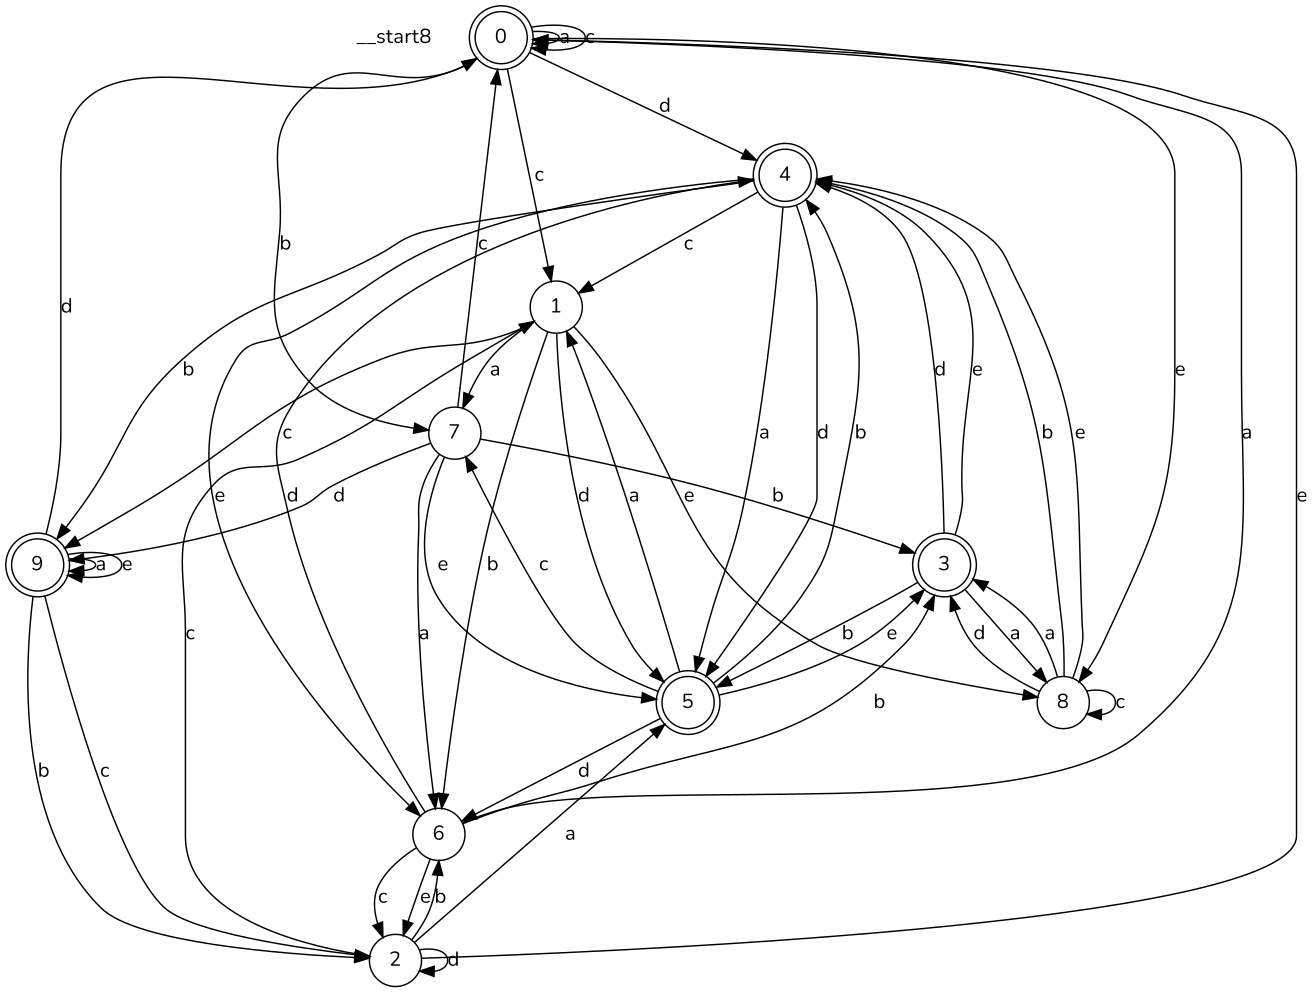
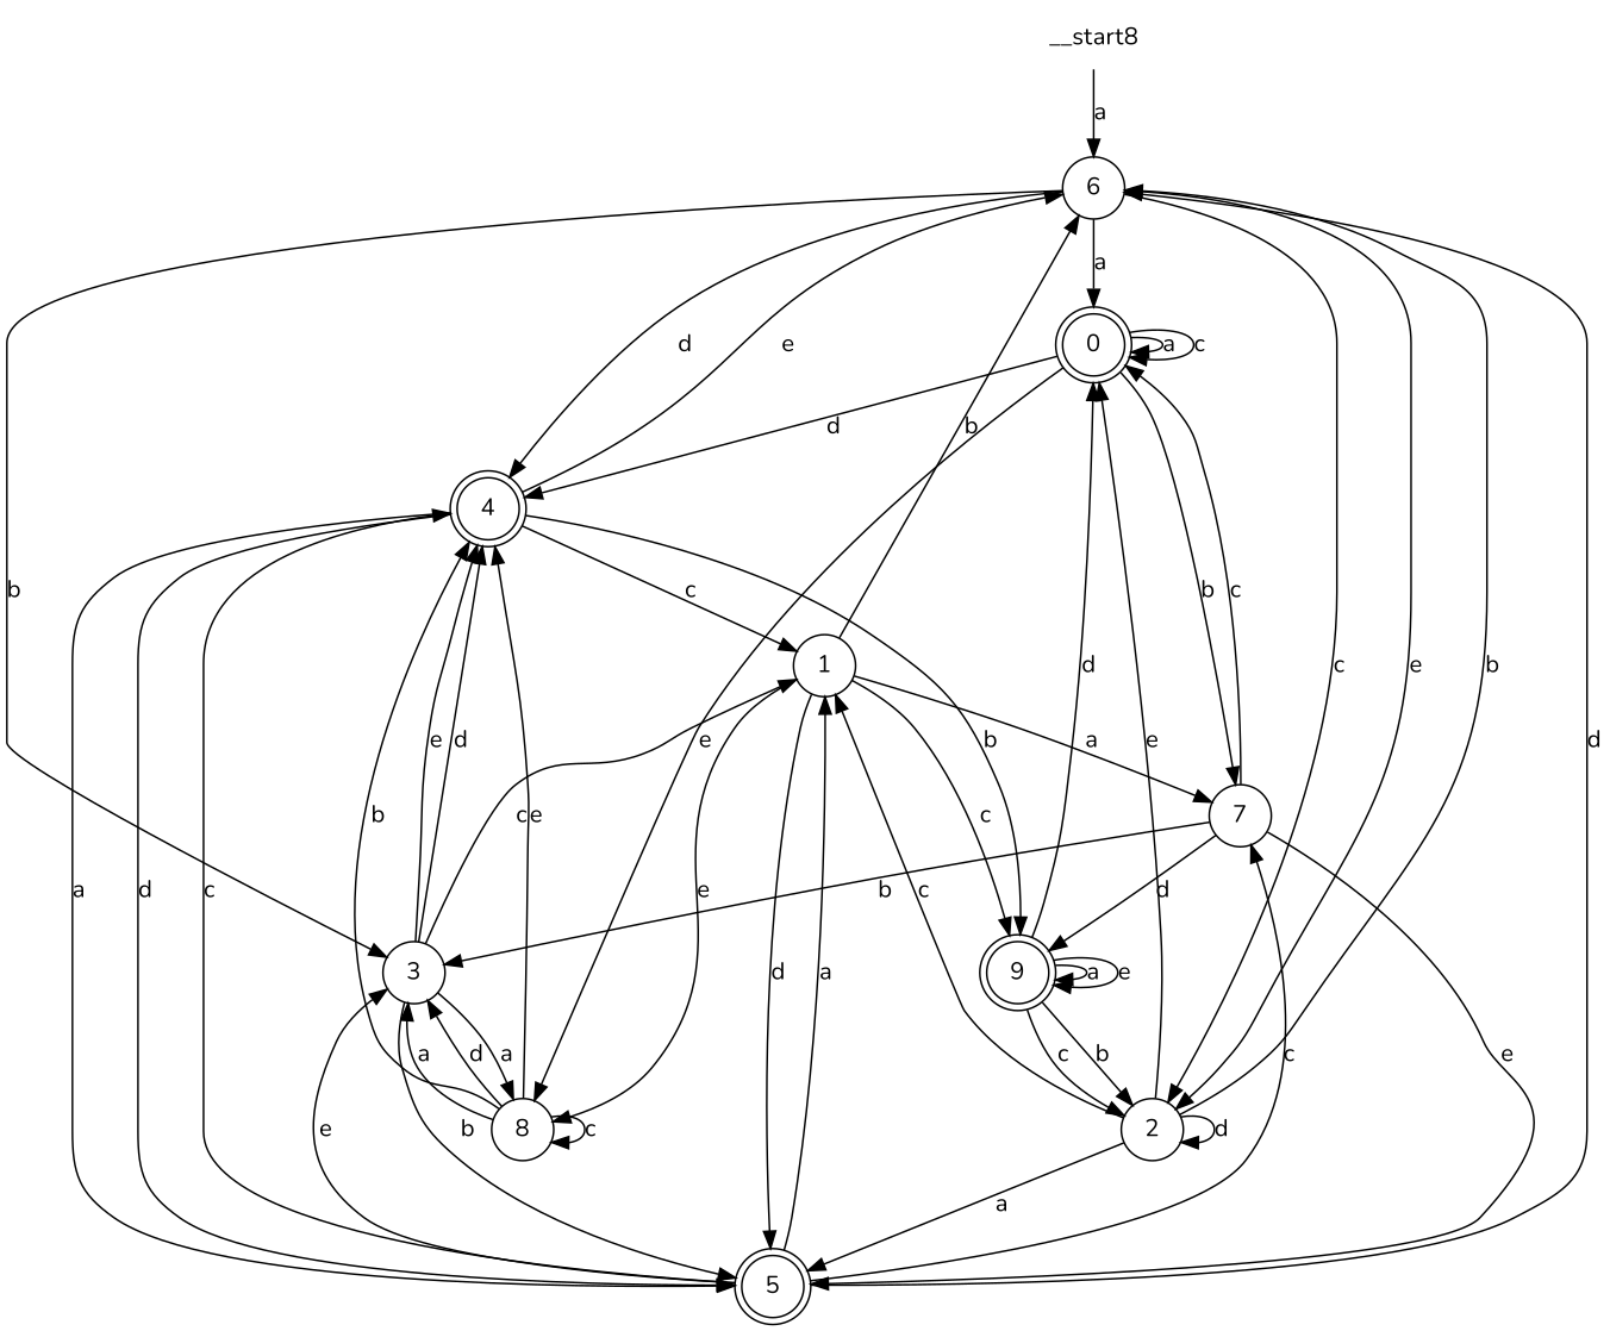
  digraph {
    fontname=Nunito
    rankdir=TB
    node [fontname=Nunito shape=circle color=black fillcolor=white style=filled]
    edge [fontname=Nunito]
    n1 [label=__start8 shape=none color="" fillcolor="" style=""]
    n2 [label=0 shape=doublecircle style="rounded,filled"]
    n3 [label=4 shape=doublecircle style="rounded,filled"]
    n4 [label=7]
    n5 [label=8]
    n6 [label=1]
    n7 [label=5 shape=doublecircle style="rounded,filled"]
    n8 [label=6]
    n9 [label=9 shape=doublecircle style="rounded,filled"]
-   n10 [label=3 shape=doublecircle]
+   n10 [label=3]
    n11 [label=2]
    n2 -> n2 [label=a]
    n2 -> n2 [label=c]
    n2 -> n3 [label=d]
    n2 -> n4 [label=b]
    n2 -> n5 [label=e]
    n3 -> n6 [label=c]
    n3 -> n7 [label=a]
    n3 -> n7 [label=d]
    n3 -> n8 [label=e]
    n3 -> n9 [label=b]
    n4 -> n2 [label=c]
    n4 -> n7 [label=e]
-   n4 -> n8 [label=a]
+   n1 -> n8 [label=a]
    n4 -> n9 [label=d]
    n4 -> n10 [label=b]
    n5 -> n3 [label=b]
    n5 -> n3 [label=e]
    n5 -> n5 [label=c]
    n5 -> n10 [label=a]
    n5 -> n10 [label=d]
    n6 -> n4 [label=a]
    n6 -> n5 [label=e]
    n6 -> n7 [label=d]
    n6 -> n8 [label=b]
    n6 -> n9 [label=c]
-   n7 -> n3 [label=b]
+   n7 -> n3 [label=c]
    n7 -> n4 [label=c]
    n7 -> n6 [label=a]
    n7 -> n8 [label=d]
    n7 -> n10 [label=e]
    n8 -> n2 [label=a]
    n8 -> n3 [label=d]
    n8 -> n10 [label=b]
    n8 -> n11 [label=c]
    n8 -> n11 [label=e]
    n9 -> n2 [label=d]
    n9 -> n9 [label=a]
    n9 -> n9 [label=e]
    n9 -> n11 [label=b]
    n9 -> n11 [label=c]
    n10 -> n3 [label=d]
    n10 -> n3 [label=e]
    n10 -> n5 [label=a]
-   n2 -> n6 [label=c]
+   n10 -> n6 [label=c]
    n10 -> n7 [label=b]
    n11 -> n2 [label=e]
    n11 -> n6 [label=c]
    n11 -> n7 [label=a]
    n11 -> n8 [label=b]
    n11 -> n11 [label=d]
  }
